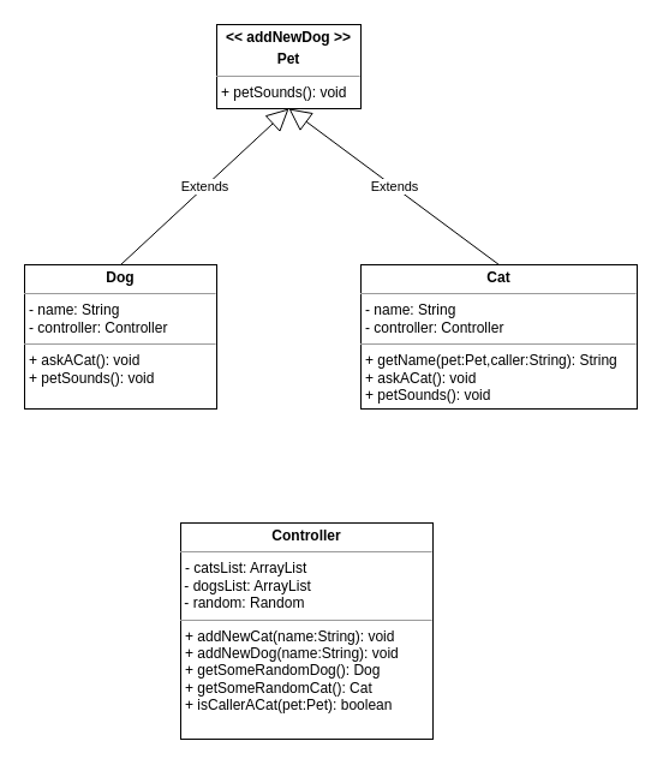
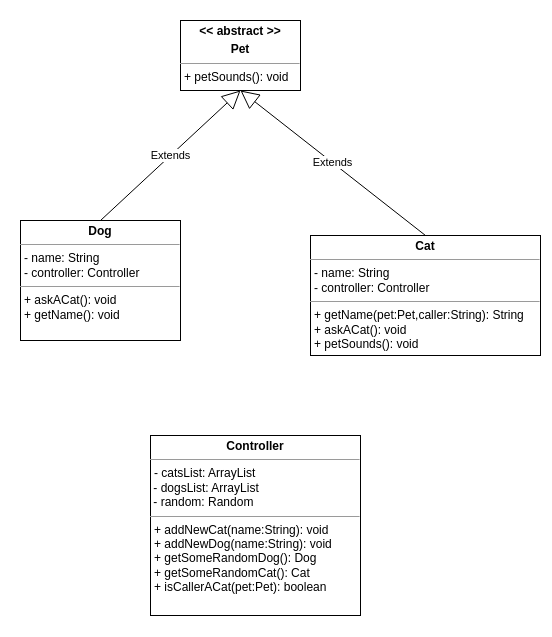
  <mxCell id="0" />
  <mxCell id="1" parent="0" />
- <mxCell id="2" value="&lt;p style=&quot;margin: 0px ; margin-top: 4px ; text-align: center&quot;&gt;&lt;b&gt;Cat&lt;/b&gt;&lt;/p&gt;&lt;hr size=&quot;1&quot;&gt;&lt;p style=&quot;margin: 0px ; margin-left: 4px&quot;&gt;- name: String&lt;/p&gt;&lt;p style=&quot;margin: 0px ; margin-left: 4px&quot;&gt;- controller: Controller&lt;br&gt;&lt;/p&gt;&lt;hr size=&quot;1&quot;&gt;&lt;p style=&quot;margin: 0px ; margin-left: 4px&quot;&gt;&lt;span&gt;+ getName(pet:Pet,caller:String): String&lt;/span&gt;&lt;br&gt;&lt;/p&gt;&lt;p style=&quot;margin: 0px ; margin-left: 4px&quot;&gt;+ askACat(): void&lt;br&gt;&lt;/p&gt;&lt;p style=&quot;margin: 0px ; margin-left: 4px&quot;&gt;+ petSounds(): void&lt;br&gt;&lt;/p&gt;" style="verticalAlign=top;align=left;overflow=fill;fontSize=12;fontFamily=Helvetica;html=1;" parent="1" vertex="1"><mxGeometry x="300" y="220" width="230" height="120" as="geometry" /></mxCell>
+ <mxCell id="2" value="&lt;p style=&quot;margin: 0px ; margin-top: 4px ; text-align: center&quot;&gt;&lt;b&gt;Cat&lt;/b&gt;&lt;/p&gt;&lt;hr size=&quot;1&quot;&gt;&lt;p style=&quot;margin: 0px ; margin-left: 4px&quot;&gt;- name: String&lt;/p&gt;&lt;p style=&quot;margin: 0px ; margin-left: 4px&quot;&gt;- controller: Controller&lt;br&gt;&lt;/p&gt;&lt;hr size=&quot;1&quot;&gt;&lt;p style=&quot;margin: 0px ; margin-left: 4px&quot;&gt;&lt;span&gt;+ getName(pet:Pet,caller:String): String&lt;/span&gt;&lt;br&gt;&lt;/p&gt;&lt;p style=&quot;margin: 0px ; margin-left: 4px&quot;&gt;+ askACat(): void&lt;br&gt;&lt;/p&gt;&lt;p style=&quot;margin: 0px ; margin-left: 4px&quot;&gt;+ petSounds(): void&lt;br&gt;&lt;/p&gt;" style="verticalAlign=top;align=left;overflow=fill;fontSize=12;fontFamily=Helvetica;html=1;" parent="1" vertex="1"><mxGeometry x="310" y="235" width="230" height="120" as="geometry" /></mxCell>
  <mxCell id="3" value="&lt;p style=&quot;margin: 0px ; margin-top: 4px ; text-align: center&quot;&gt;&lt;b&gt;Controller&lt;/b&gt;&lt;/p&gt;&lt;hr size=&quot;1&quot;&gt;&lt;p style=&quot;margin: 0px ; margin-left: 4px&quot;&gt;- catsList: ArrayList&lt;/p&gt;&amp;nbsp;- dogsList: ArrayList&lt;br&gt;&amp;nbsp;- random: Random&lt;br&gt;&lt;hr size=&quot;1&quot;&gt;&lt;p style=&quot;margin: 0px ; margin-left: 4px&quot;&gt;+ addNewCat(name:String): void&lt;/p&gt;&lt;p style=&quot;margin: 0px ; margin-left: 4px&quot;&gt;+ addNewDog(name:String): void&lt;br&gt;&lt;/p&gt;&lt;p style=&quot;margin: 0px ; margin-left: 4px&quot;&gt;+ getSomeRandomDog(): Dog&lt;br&gt;&lt;/p&gt;&lt;p style=&quot;margin: 0px ; margin-left: 4px&quot;&gt;+ getSomeRandomCat(): Cat&lt;br&gt;&lt;/p&gt;&lt;p style=&quot;margin: 0px ; margin-left: 4px&quot;&gt;+ isCallerACat(pet:Pet): boolean&lt;br&gt;&lt;/p&gt;&lt;p style=&quot;margin: 0px ; margin-left: 4px&quot;&gt;&lt;br&gt;&lt;/p&gt;&lt;p style=&quot;margin: 0px ; margin-left: 4px&quot;&gt;&lt;br&gt;&lt;/p&gt;" style="verticalAlign=top;align=left;overflow=fill;fontSize=12;fontFamily=Helvetica;html=1;" parent="1" vertex="1"><mxGeometry x="150" y="435" width="210" height="180" as="geometry" /></mxCell>
- <mxCell id="4" value="&lt;p style=&quot;margin: 0px ; margin-top: 4px ; text-align: center&quot;&gt;&lt;b&gt;Dog&lt;/b&gt;&lt;/p&gt;&lt;hr size=&quot;1&quot;&gt;&lt;p style=&quot;margin: 0px ; margin-left: 4px&quot;&gt;- name: String&lt;/p&gt;&lt;p style=&quot;margin: 0px ; margin-left: 4px&quot;&gt;- controller: Controller&lt;br&gt;&lt;/p&gt;&lt;hr size=&quot;1&quot;&gt;&lt;p style=&quot;margin: 0px ; margin-left: 4px&quot;&gt;&lt;span&gt;+ askACat(): void&lt;/span&gt;&lt;br&gt;&lt;/p&gt;&lt;p style=&quot;margin: 0px ; margin-left: 4px&quot;&gt;+ petSounds(): void&lt;br&gt;&lt;/p&gt;" style="verticalAlign=top;align=left;overflow=fill;fontSize=12;fontFamily=Helvetica;html=1;" parent="1" vertex="1"><mxGeometry x="20" y="220" width="160" height="120" as="geometry" /></mxCell>
- <mxCell id="5" value="&lt;p style=&quot;margin: 0px ; margin-top: 4px ; text-align: center&quot;&gt;&lt;b&gt;&amp;lt;&amp;lt; addNewDog &amp;gt;&amp;gt;&lt;/b&gt;&lt;/p&gt;&lt;p style=&quot;margin: 0px ; margin-top: 4px ; text-align: center&quot;&gt;&lt;b&gt;Pet&lt;/b&gt;&lt;/p&gt;&lt;hr size=&quot;1&quot;&gt;&lt;p style=&quot;margin: 0px ; margin-left: 4px&quot;&gt;&lt;span&gt;+ petSounds(): void&lt;/span&gt;&lt;br&gt;&lt;/p&gt;" style="verticalAlign=top;align=left;overflow=fill;fontSize=12;fontFamily=Helvetica;html=1;" parent="1" vertex="1"><mxGeometry x="180" y="20" width="120" height="70" as="geometry" /></mxCell>
+ <mxCell id="4" value="&lt;p style=&quot;margin: 0px ; margin-top: 4px ; text-align: center&quot;&gt;&lt;b&gt;Dog&lt;/b&gt;&lt;/p&gt;&lt;hr size=&quot;1&quot;&gt;&lt;p style=&quot;margin: 0px ; margin-left: 4px&quot;&gt;- name: String&lt;/p&gt;&lt;p style=&quot;margin: 0px ; margin-left: 4px&quot;&gt;- controller: Controller&lt;br&gt;&lt;/p&gt;&lt;hr size=&quot;1&quot;&gt;&lt;p style=&quot;margin: 0px ; margin-left: 4px&quot;&gt;&lt;span&gt;+ askACat(): void&lt;/span&gt;&lt;br&gt;&lt;/p&gt;&lt;p style=&quot;margin: 0px ; margin-left: 4px&quot;&gt;+ getName(): void&lt;br&gt;&lt;/p&gt;" style="verticalAlign=top;align=left;overflow=fill;fontSize=12;fontFamily=Helvetica;html=1;" parent="1" vertex="1"><mxGeometry x="20" y="220" width="160" height="120" as="geometry" /></mxCell>
+ <mxCell id="5" value="&lt;p style=&quot;margin: 0px ; margin-top: 4px ; text-align: center&quot;&gt;&lt;b&gt;&amp;lt;&amp;lt; abstract &amp;gt;&amp;gt;&lt;/b&gt;&lt;/p&gt;&lt;p style=&quot;margin: 0px ; margin-top: 4px ; text-align: center&quot;&gt;&lt;b&gt;Pet&lt;/b&gt;&lt;/p&gt;&lt;hr size=&quot;1&quot;&gt;&lt;p style=&quot;margin: 0px ; margin-left: 4px&quot;&gt;&lt;span&gt;+ petSounds(): void&lt;/span&gt;&lt;br&gt;&lt;/p&gt;" style="verticalAlign=top;align=left;overflow=fill;fontSize=12;fontFamily=Helvetica;html=1;" parent="1" vertex="1"><mxGeometry x="180" y="20" width="120" height="70" as="geometry" /></mxCell>
  <mxCell id="6" value="Extends" style="endArrow=block;endSize=16;endFill=0;html=1;exitX=0.5;exitY=0;exitDx=0;exitDy=0;" parent="1" source="2" edge="1"><mxGeometry width="160" relative="1" as="geometry"><mxPoint x="320" y="70" as="sourcePoint" /><mxPoint x="240" y="90" as="targetPoint" /></mxGeometry></mxCell>
  <mxCell id="7" value="Extends" style="endArrow=block;endSize=16;endFill=0;html=1;entryX=0.5;entryY=1;entryDx=0;entryDy=0;exitX=0.5;exitY=0;exitDx=0;exitDy=0;" parent="1" source="4" target="5" edge="1"><mxGeometry width="160" relative="1" as="geometry"><mxPoint x="-20" y="90" as="sourcePoint" /><mxPoint x="140" y="90" as="targetPoint" /></mxGeometry></mxCell>
